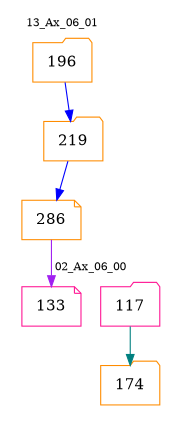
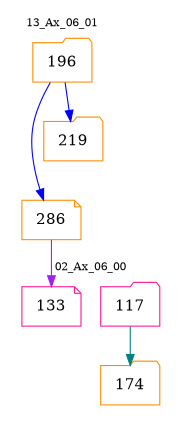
  digraph {
    node [color=darkorange shape=folder]
    edge [color=blue]
    n1 [color=deeppink label=117]
    n2 [label=174]
    n3 [color=deeppink label=133 shape=note]
    n4 [label=196]
    n5 [label=286 shape=note]
    n6 [label=219]
    subgraph cluster_1 {
      color=white
      fontsize=10
      label="02_Ax_06_00"
      n1
      n2
      n3
    }
    subgraph cluster_2 {
      color=white
      fontsize=10
      label="13_Ax_06_01"
      n4
      n5
      n6
    }
    n1 -> n2 [color=teal]
-   n6 -> n5
+   n4 -> n5
    n4 -> n6
    n5 -> n3 [color=purple]
  }
